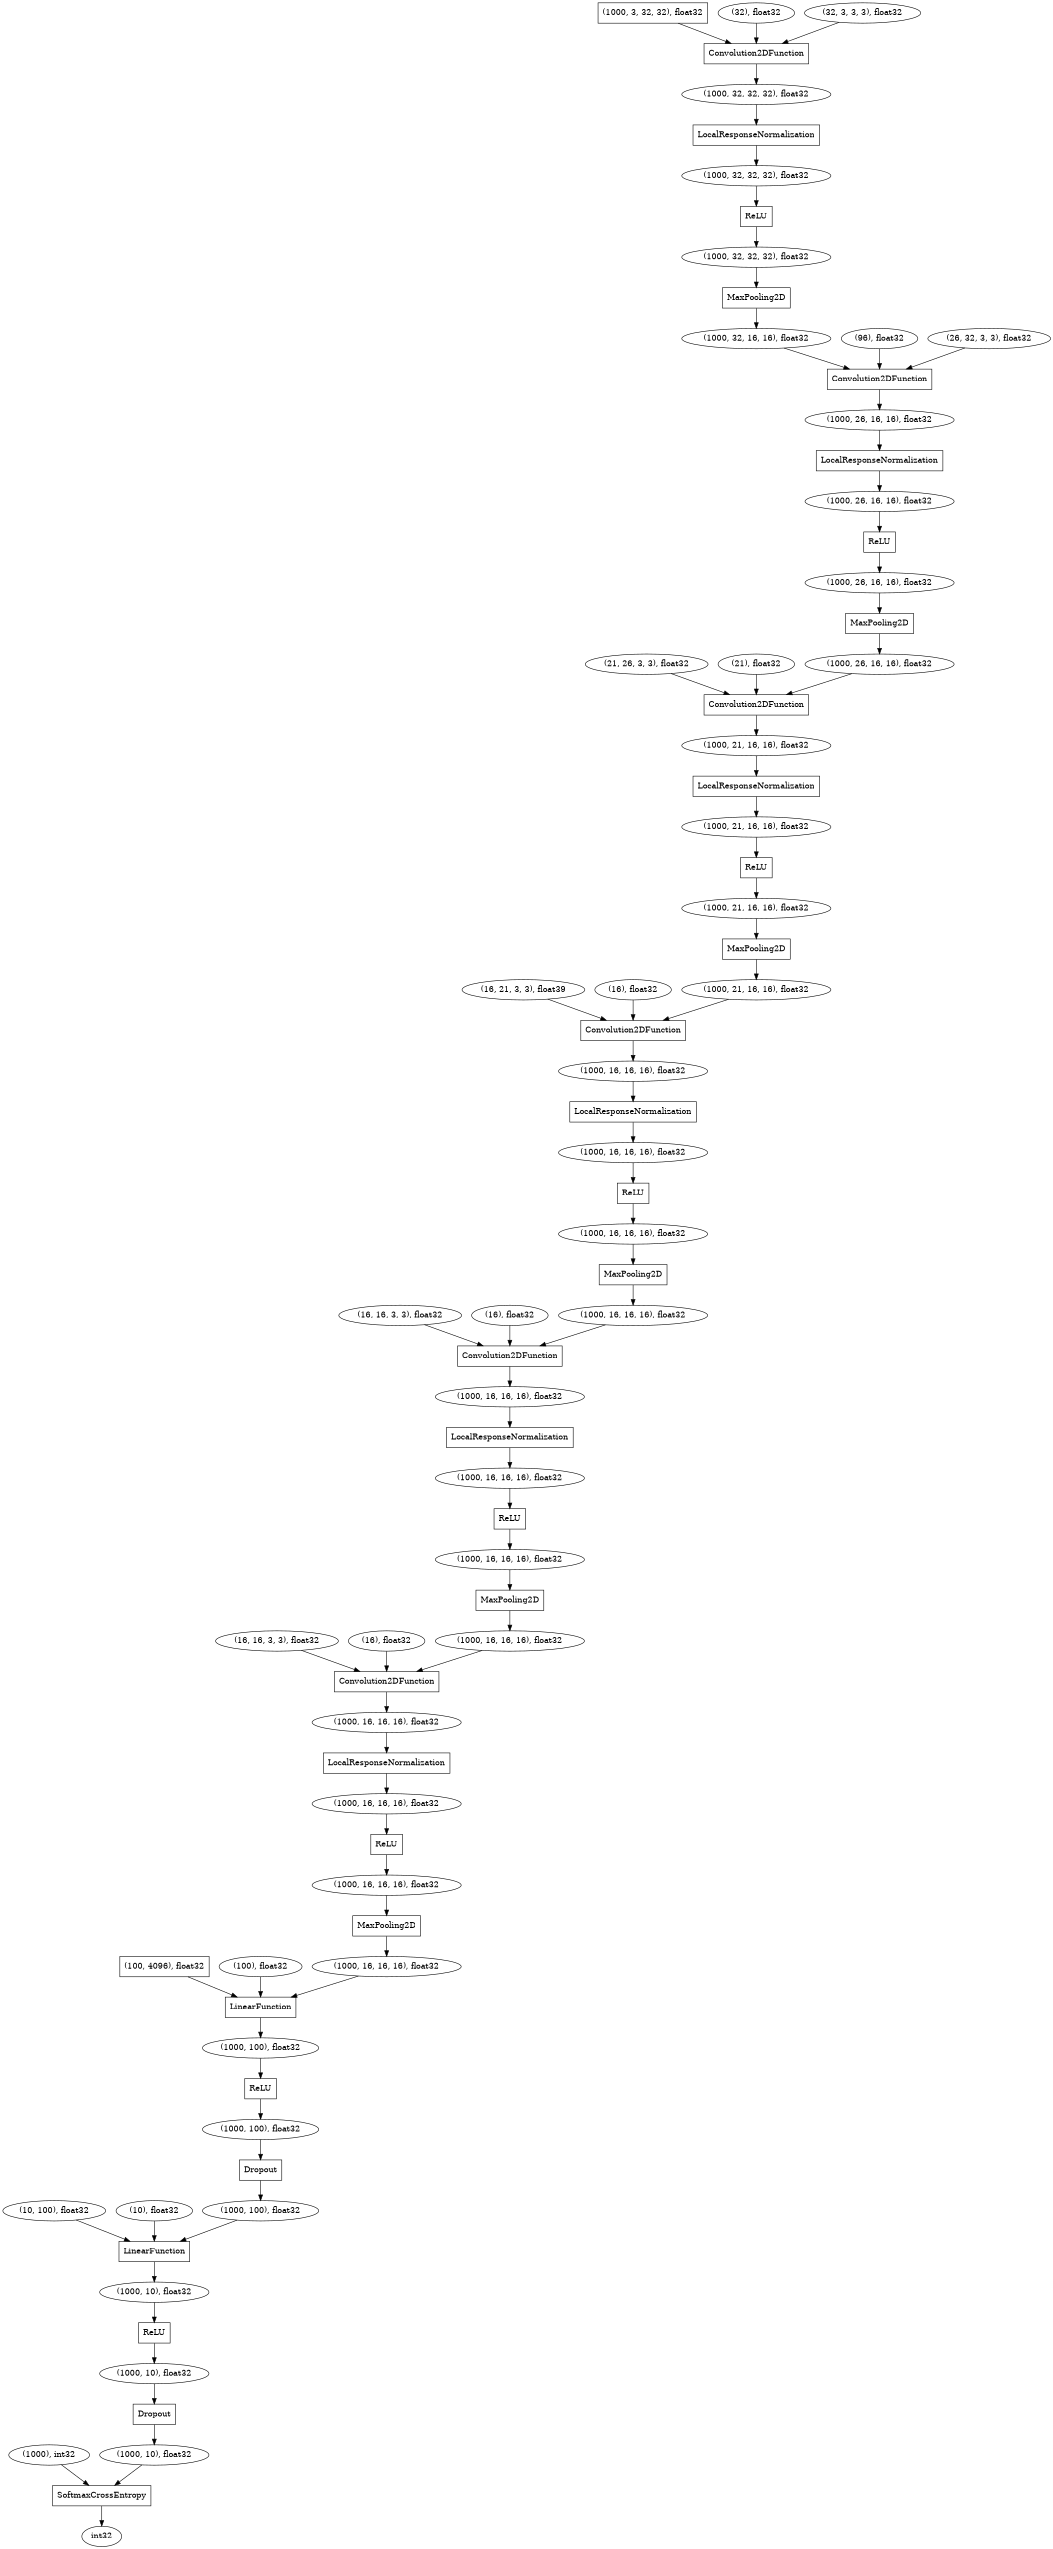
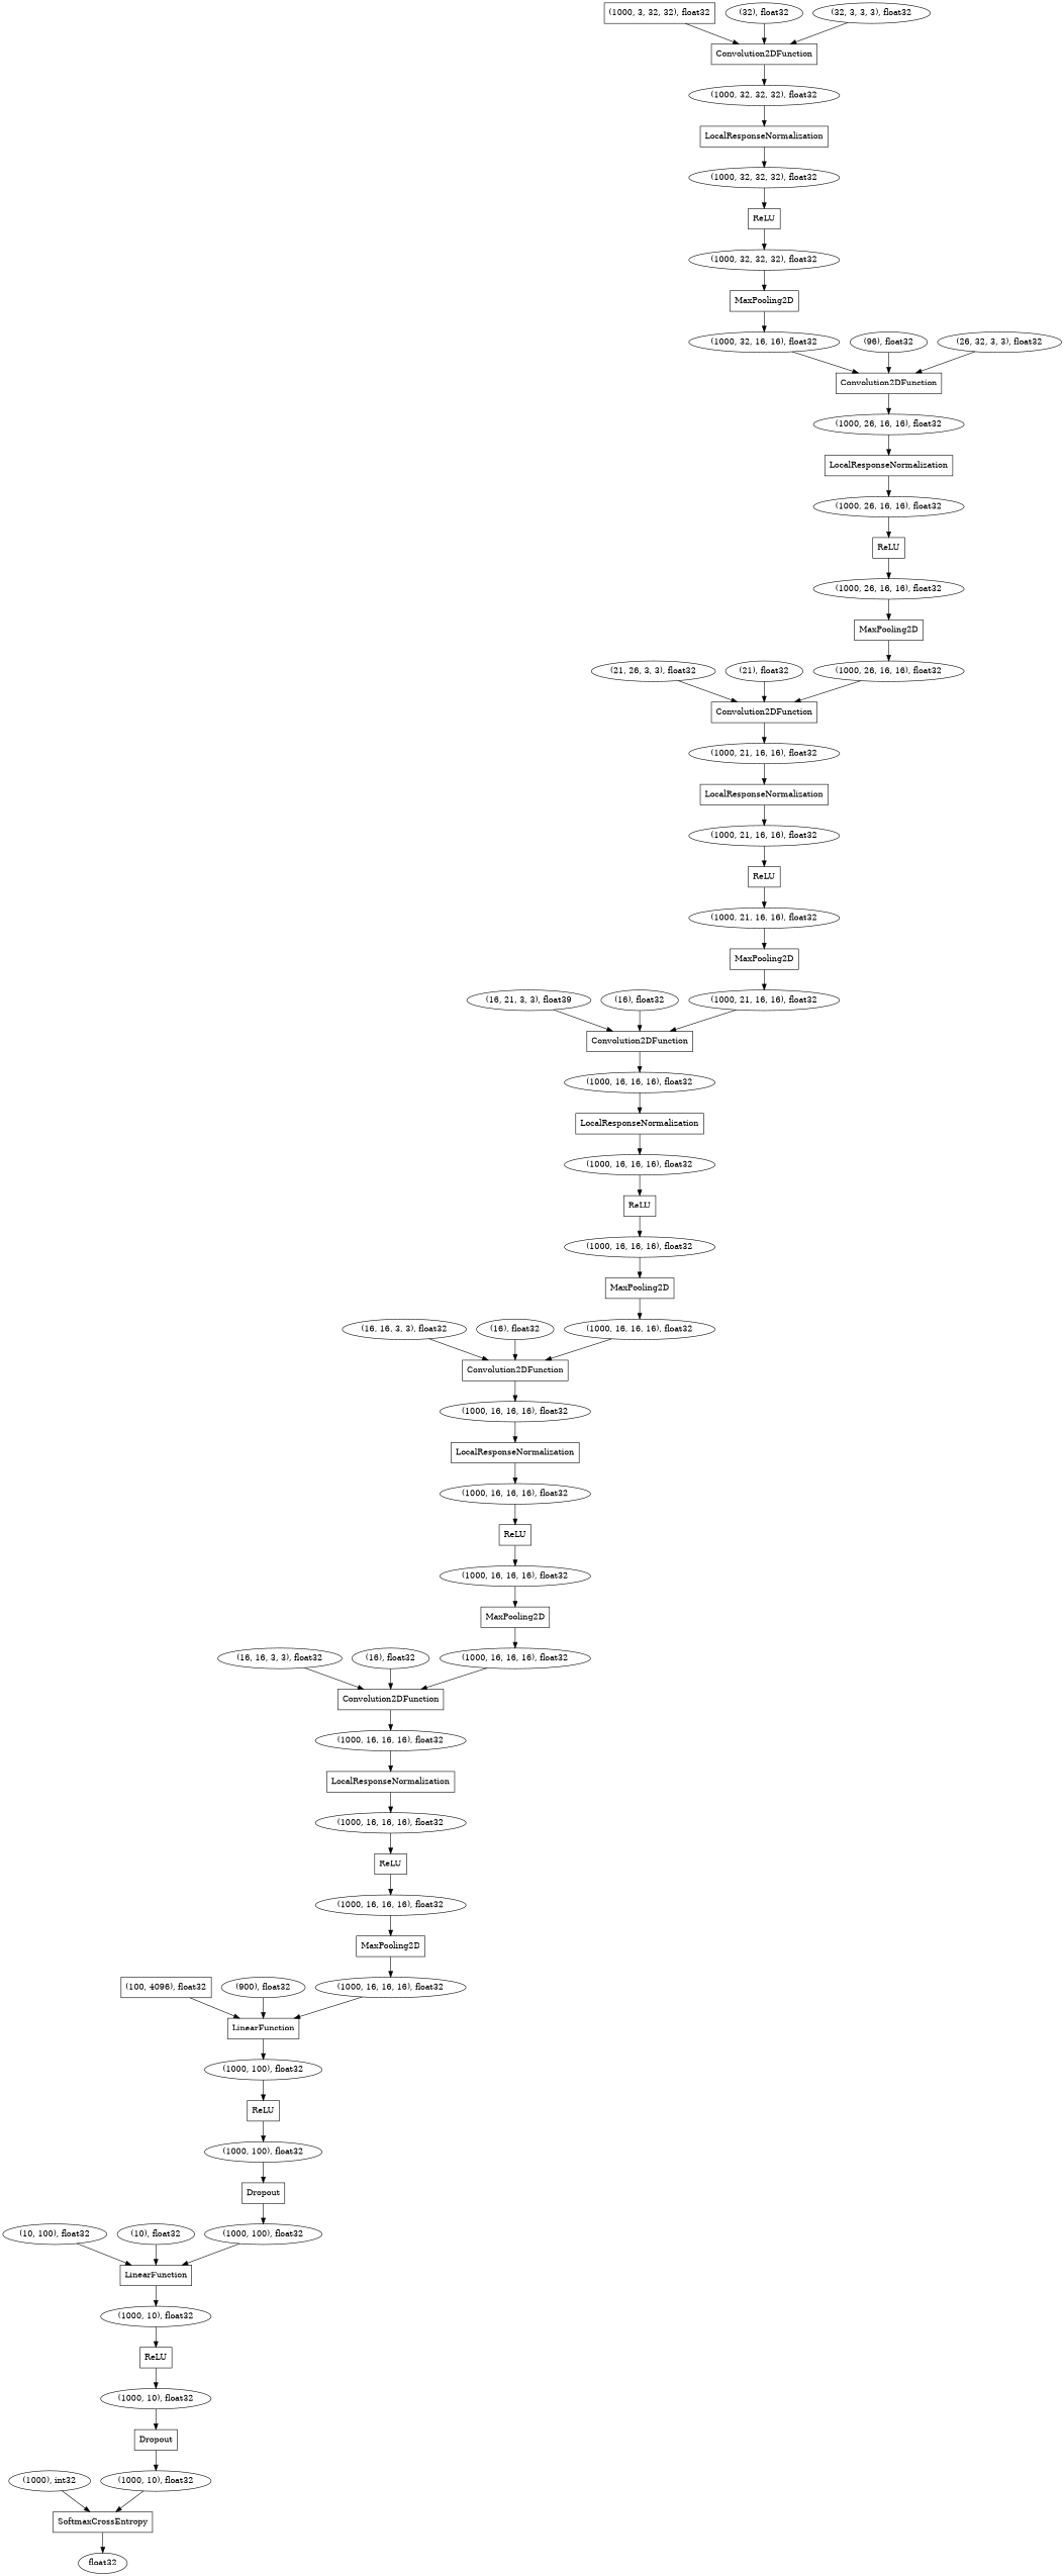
  digraph {
    node [shape=oval]
    n1 [label=ReLU shape=box]
    n2 [label="(1000, 26, 16, 16), float32"]
    n3 [label=MaxPooling2D shape=box]
    n4 [label=ReLU shape=box]
    n5 [label="(1000, 16, 16, 16), float32"]
    n6 [label=MaxPooling2D shape=box]
    n7 [label="(1000, 21, 16, 16), float32"]
    n8 [label=LocalResponseNormalization shape=box]
    n9 [label="(1000, 21, 16, 16), float32"]
    n10 [label=LinearFunction shape=box]
    n11 [label="(1000, 100), float32"]
    n12 [label=ReLU shape=box]
    n13 [label="(1000, 16, 16, 16), float32"]
    n14 [label=MaxPooling2D shape=box]
    n15 [label="(1000, 16, 16, 16), float32"]
    n16 [label=ReLU shape=box]
    n17 [label="(1000, 10), float32"]
    n18 [label=Dropout shape=box]
    n19 [label="(21, 26, 3, 3), float32"]
    n20 [label=Convolution2DFunction shape=box]
    n21 [label="(10, 100), float32"]
    n22 [label=LinearFunction shape=box]
    n23 [label="(1000, 10), float32"]
    n24 [label="(16, 16, 3, 3), float32"]
    n25 [label=Convolution2DFunction shape=box]
    n26 [label="(1000, 16, 16, 16), float32"]
    n27 [label="(1000, 16, 16, 16), float32"]
    n28 [label="(1000, 32, 16, 16), float32"]
    n29 [label=Convolution2DFunction shape=box]
    n30 [label="(1000, 26, 16, 16), float32"]
    n31 [label="(1000, 100), float32"]
    n32 [label=Convolution2DFunction shape=box]
    n33 [label="(1000, 16, 16, 16), float32"]
    n34 [label=LocalResponseNormalization shape=box]
    n35 [label="(1000, 10), float32"]
    n36 [label=SoftmaxCrossEntropy shape=box]
-   n37 [label=int32]
+   n37 [label=float32]
    n38 [label="(1000, 26, 16, 16), float32"]
    n39 [label=ReLU shape=box]
    n40 [label="(1000, 21, 16, 16), float32"]
    n41 [label="(1000, 100), float32"]
    n42 [label=Dropout shape=box]
    n43 [label="(21), float32"]
    n44 [label=LocalResponseNormalization shape=box]
    n45 [label="(1000, 32, 32, 32), float32"]
    n46 [label=ReLU shape=box]
    n47 [label="(100, 4096), float32" shape=box]
    n48 [label="(1000, 32, 32, 32), float32"]
    n49 [label=MaxPooling2D shape=box]
    n50 [label="(96), float32"]
    n51 [label="(1000, 26, 16, 16), float32"]
    n52 [label="(16, 16, 3, 3), float32"]
    n53 [label="(1000, 3, 32, 32), float32" shape=box]
    n54 [label=Convolution2DFunction shape=box]
    n55 [label="(1000, 32, 32, 32), float32"]
    n56 [label=LocalResponseNormalization shape=box]
    n57 [label="(1000, 16, 16, 16), float32"]
    n58 [label="(1000, 16, 16, 16), float32"]
    n59 [label=LocalResponseNormalization shape=box]
    n60 [label="(1000, 16, 16, 16), float32"]
-   n61 [label="(100), float32"]
+   n61 [label="(900), float32"]
    n62 [label=ReLU shape=box]
    n63 [label="(16), float32"]
    n64 [label=MaxPooling2D shape=box]
    n65 [label="(1000, 21, 16, 16), float32"]
    n66 [label=Convolution2DFunction shape=box]
    n67 [label="(16, 21, 3, 3), float39"]
    n68 [label=LocalResponseNormalization shape=box]
    n69 [label="(32), float32"]
    n70 [label="(1000, 16, 16, 16), float32"]
    n71 [label=ReLU shape=box]
    n72 [label="(1000, 16, 16, 16), float32"]
    n73 [label="(1000, 16, 16, 16), float32"]
    n74 [label=MaxPooling2D shape=box]
    n75 [label="(26, 32, 3, 3), float32"]
    n76 [label="(32, 3, 3, 3), float32"]
    n77 [label="(10), float32"]
    n78 [label="(16), float32"]
    n79 [label="(1000), int32"]
    n80 [label="(16), float32"]
    n1 -> n2
    n2 -> n3
    n3 -> n51
    n4 -> n5
    n5 -> n6
    n6 -> n27
    n7 -> n8
    n8 -> n9
    n9 -> n39
    n10 -> n11
    n11 -> n12
    n12 -> n41
    n13 -> n14
    n14 -> n15
    n15 -> n32
    n16 -> n17
    n17 -> n18
    n18 -> n35
    n19 -> n20
    n20 -> n7
    n21 -> n22
    n22 -> n23
    n23 -> n16
    n24 -> n25
    n25 -> n26
    n26 -> n56
    n27 -> n25
    n28 -> n29
    n29 -> n30
    n30 -> n68
    n31 -> n22
    n32 -> n33
    n33 -> n34
    n34 -> n70
    n35 -> n36
    n36 -> n37
    n38 -> n1
    n39 -> n40
    n40 -> n64
    n41 -> n42
    n42 -> n31
    n43 -> n20
    n44 -> n45
    n45 -> n46
    n46 -> n48
    n47 -> n10
    n48 -> n49
    n49 -> n28
    n50 -> n29
    n51 -> n20
    n52 -> n32
    n53 -> n54
    n54 -> n55
    n55 -> n44
    n56 -> n57
    n57 -> n62
    n58 -> n59
    n59 -> n60
    n60 -> n4
    n61 -> n10
    n62 -> n13
    n63 -> n25
    n64 -> n65
    n65 -> n66
    n66 -> n58
    n67 -> n66
    n68 -> n38
    n69 -> n54
    n70 -> n71
    n71 -> n73
    n72 -> n10
    n73 -> n74
    n74 -> n72
    n75 -> n29
    n76 -> n54
    n77 -> n22
    n78 -> n32
    n79 -> n36
    n80 -> n66
  }
